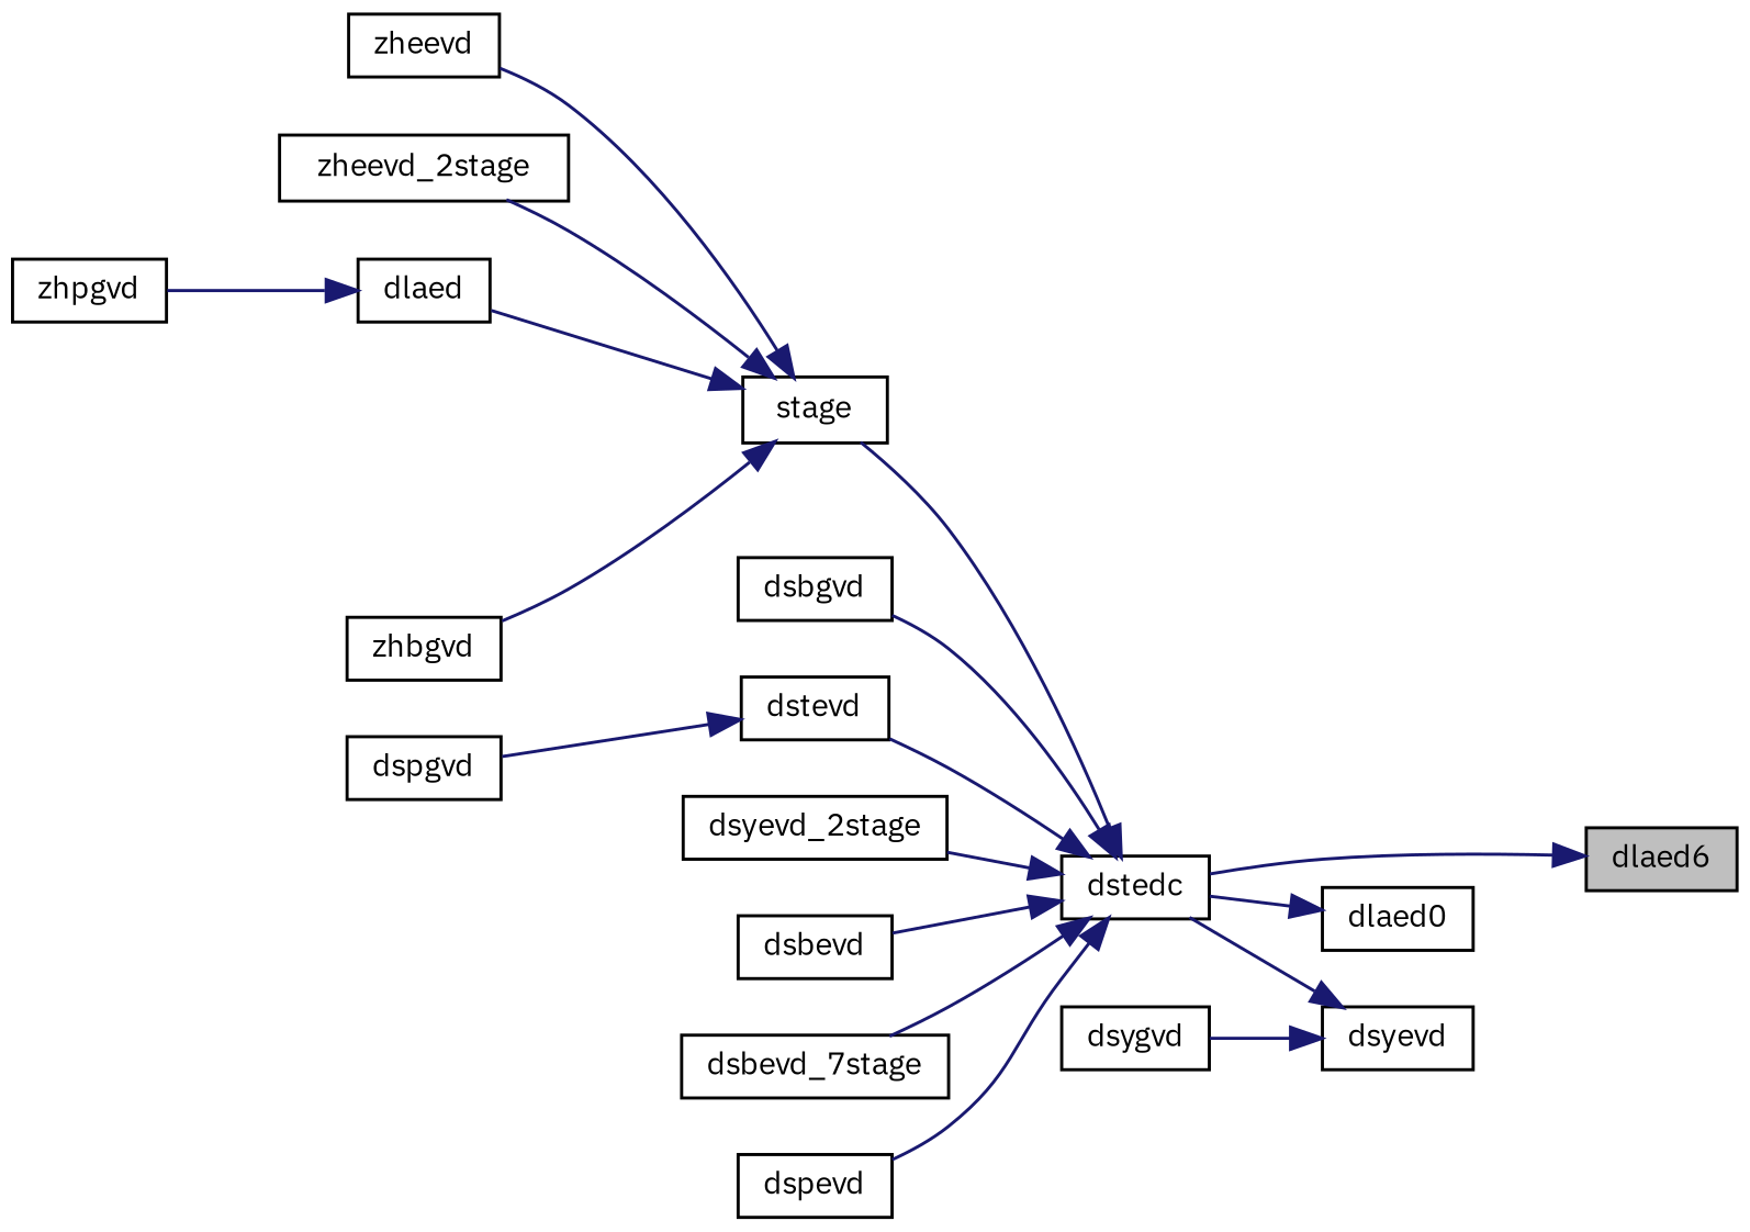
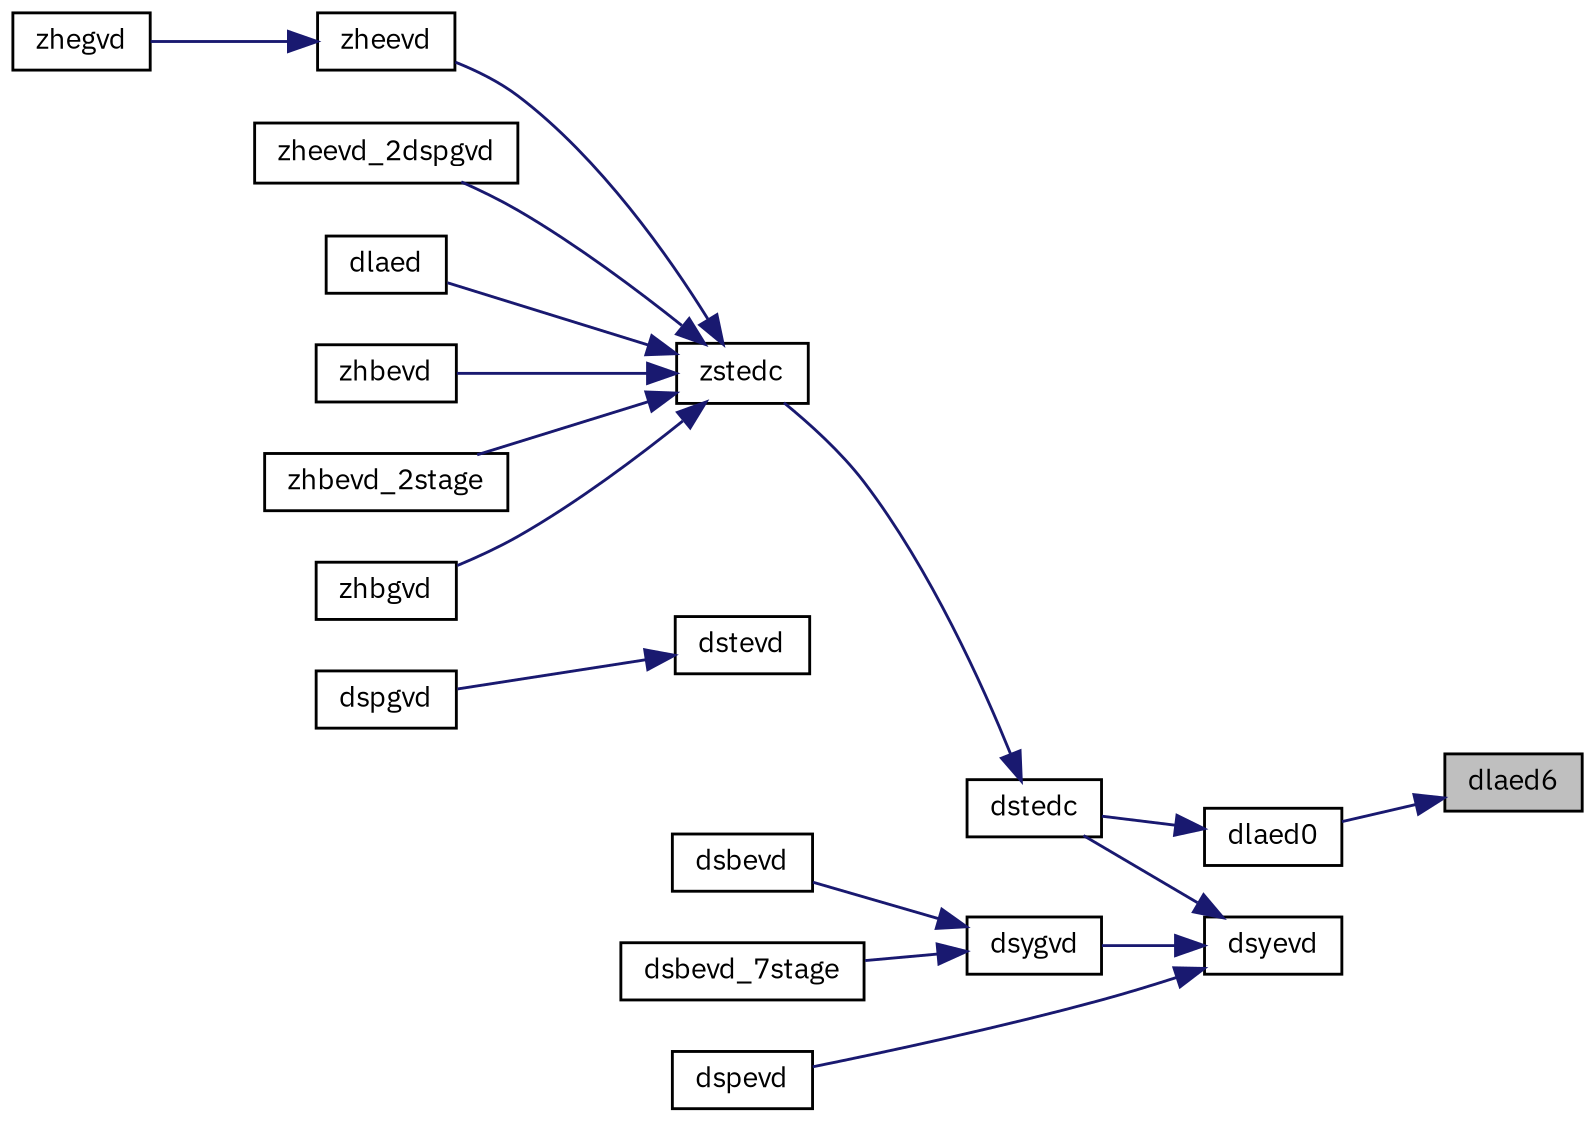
  digraph {
    fontname="IBM Plex Sans"
    rankdir=RL
    node [color=black fillcolor=white fontname="IBM Plex Sans" fontsize=10 shape=record style=filled]
    edge [color=midnightblue dir=back fontname="IBM Plex Sans" fontsize=10 labelfontname=Helvetica labelfontsize=10 style=solid]
    n1 [fillcolor=grey75 fontcolor=black height=0.2 label=dlaed6 width=0.4]
    n2 [height=0.2 label=dlaed0 width=0.4]
    n3 [height=0.2 label=dstedc width=0.4]
    n4 [height=0.2 label=dsbevd width=0.4]
    n5 [height=0.2 label=dsbevd_7stage width=0.4]
-   n6 [height=0.2 label=dsbgvd width=0.4]
    n7 [height=0.2 label=dspevd width=0.4]
    n8 [height=0.2 label=dstevd width=0.4]
-   n9 [height=0.2 label=dsyevd_2stage width=0.4]
-   n10 [height=0.2 label=stage width=0.4]
+   n10 [height=0.2 label=zstedc width=0.4]
    n11 [height=0.2 label=dspgvd width=0.4]
    n12 [height=0.2 label=dsyevd width=0.4]
    n13 [height=0.2 label=dsygvd width=0.4]
+   n14 [height=0.2 label=zhbevd width=0.4]
+   n15 [height=0.2 label=zhbevd_2stage width=0.4]
    n16 [height=0.2 label=zhbgvd width=0.4]
    n17 [height=0.2 label=zheevd width=0.4]
-   n18 [height=0.2 label=zheevd_2stage width=0.4]
+   n18 [height=0.2 label=zheevd_2dspgvd width=0.4]
    n19 [height=0.2 label=dlaed width=0.4]
-   n21 [height=0.2 label=zhpgvd width=0.4]
-   n1 -> n3
+   n20 [height=0.2 label=zhegvd width=0.4]
+   n1 -> n2
    n2 -> n3
-   n3 -> n4
-   n3 -> n5
-   n3 -> n6
-   n3 -> n7
-   n3 -> n8
-   n3 -> n9
+   n13 -> n4
+   n13 -> n5
+   n12 -> n7
    n3 -> n10
    n8 -> n11
+   n10 -> n14
+   n10 -> n15
    n10 -> n16
    n10 -> n17
    n10 -> n18
    n10 -> n19
    n12 -> n3
    n12 -> n13
-   n19 -> n21
+   n17 -> n20
  }
